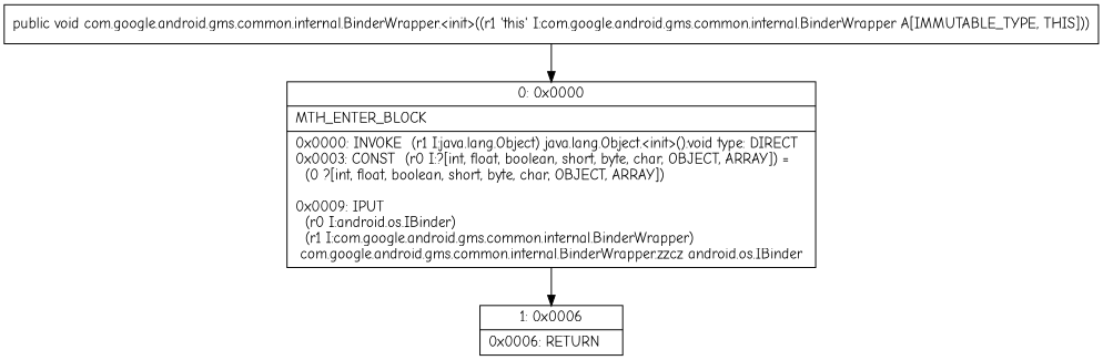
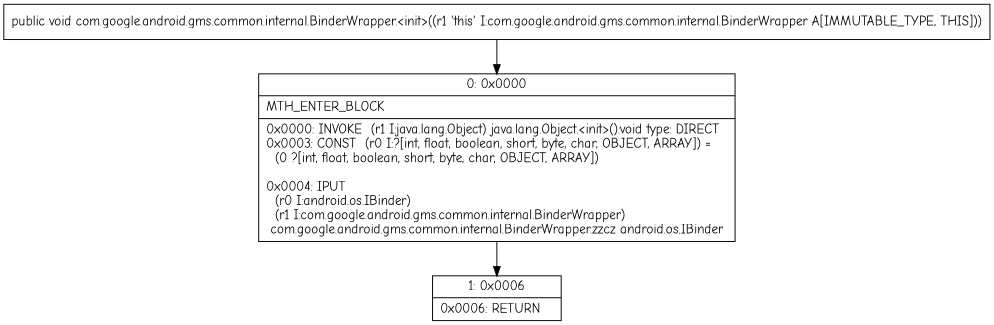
  digraph {
    fontname="Comic Neue"
    node [shape=record fontname="Comic Neue"]
    edge [fontname="Comic Neue"]
-   n1 [label="{0\:\ 0x0000|MTH_ENTER_BLOCK\l|0x0000: INVOKE  (r1 I:java.lang.Object) java.lang.Object.\<init\>():void type: DIRECT \l0x0003: CONST  (r0 I:?[int, float, boolean, short, byte, char, OBJECT, ARRAY]) = \l  (0 ?[int, float, boolean, short, byte, char, OBJECT, ARRAY])\l \l0x0009: IPUT  \l  (r0 I:android.os.IBinder)\l  (r1 I:com.google.android.gms.common.internal.BinderWrapper)\l com.google.android.gms.common.internal.BinderWrapper.zzcz android.os.IBinder \l}"]
+   n1 [label="{0\:\ 0x0000|MTH_ENTER_BLOCK\l|0x0000: INVOKE  (r1 I:java.lang.Object) java.lang.Object.\<init\>():void type: DIRECT \l0x0003: CONST  (r0 I:?[int, float, boolean, short, byte, char, OBJECT, ARRAY]) = \l  (0 ?[int, float, boolean, short, byte, char, OBJECT, ARRAY])\l \l0x0004: IPUT  \l  (r0 I:android.os.IBinder)\l  (r1 I:com.google.android.gms.common.internal.BinderWrapper)\l com.google.android.gms.common.internal.BinderWrapper.zzcz android.os.IBinder \l}"]
    n2 [label="{1\:\ 0x0006|0x0006: RETURN   \l}"]
    n3 [label="{public void com.google.android.gms.common.internal.BinderWrapper.\<init\>((r1 'this' I:com.google.android.gms.common.internal.BinderWrapper A[IMMUTABLE_TYPE, THIS])) }"]
    n1 -> n2
    n3 -> n1
  }
